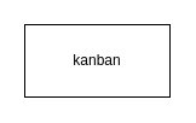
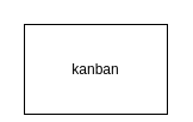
  <mxCell id="0" />
  <mxCell id="1" parent="0" />
- <mxCell id="2" value="kanban" style="rounded=0;whiteSpace=wrap;html=1;" vertex="1" parent="1"><mxGeometry x="20" y="20" width="120" height="60" as="geometry" /></mxCell>
+ <mxCell id="2" value="kanban" style="rounded=0;whiteSpace=wrap;html=1;" vertex="1" parent="1"><mxGeometry x="20" y="20" width="120" height="75" as="geometry" /></mxCell>
